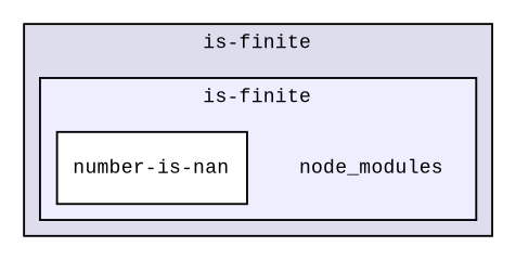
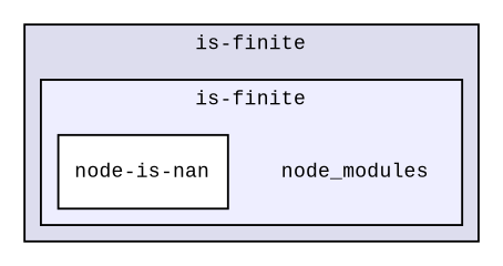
  digraph {
    compound=true
    fontname="Liberation Mono"
    node [fontname="Liberation Mono" fontsize=10]
    n1 [label=node_modules shape=plaintext]
-   n2 [color=black fillcolor=white label="number-is-nan" shape=box style=filled]
+   n2 [color=black fillcolor=white label="node-is-nan" shape=box style=filled]
    subgraph cluster_1 {
      bgcolor="#ddddee"
      fontsize=10
      label="is-finite"
      pencolor=black
      subgraph cluster_2 {
        bgcolor="#eeeeff"
        fontsize=10
        pencolor=black
        n1
        n2
      }
    }
  }
